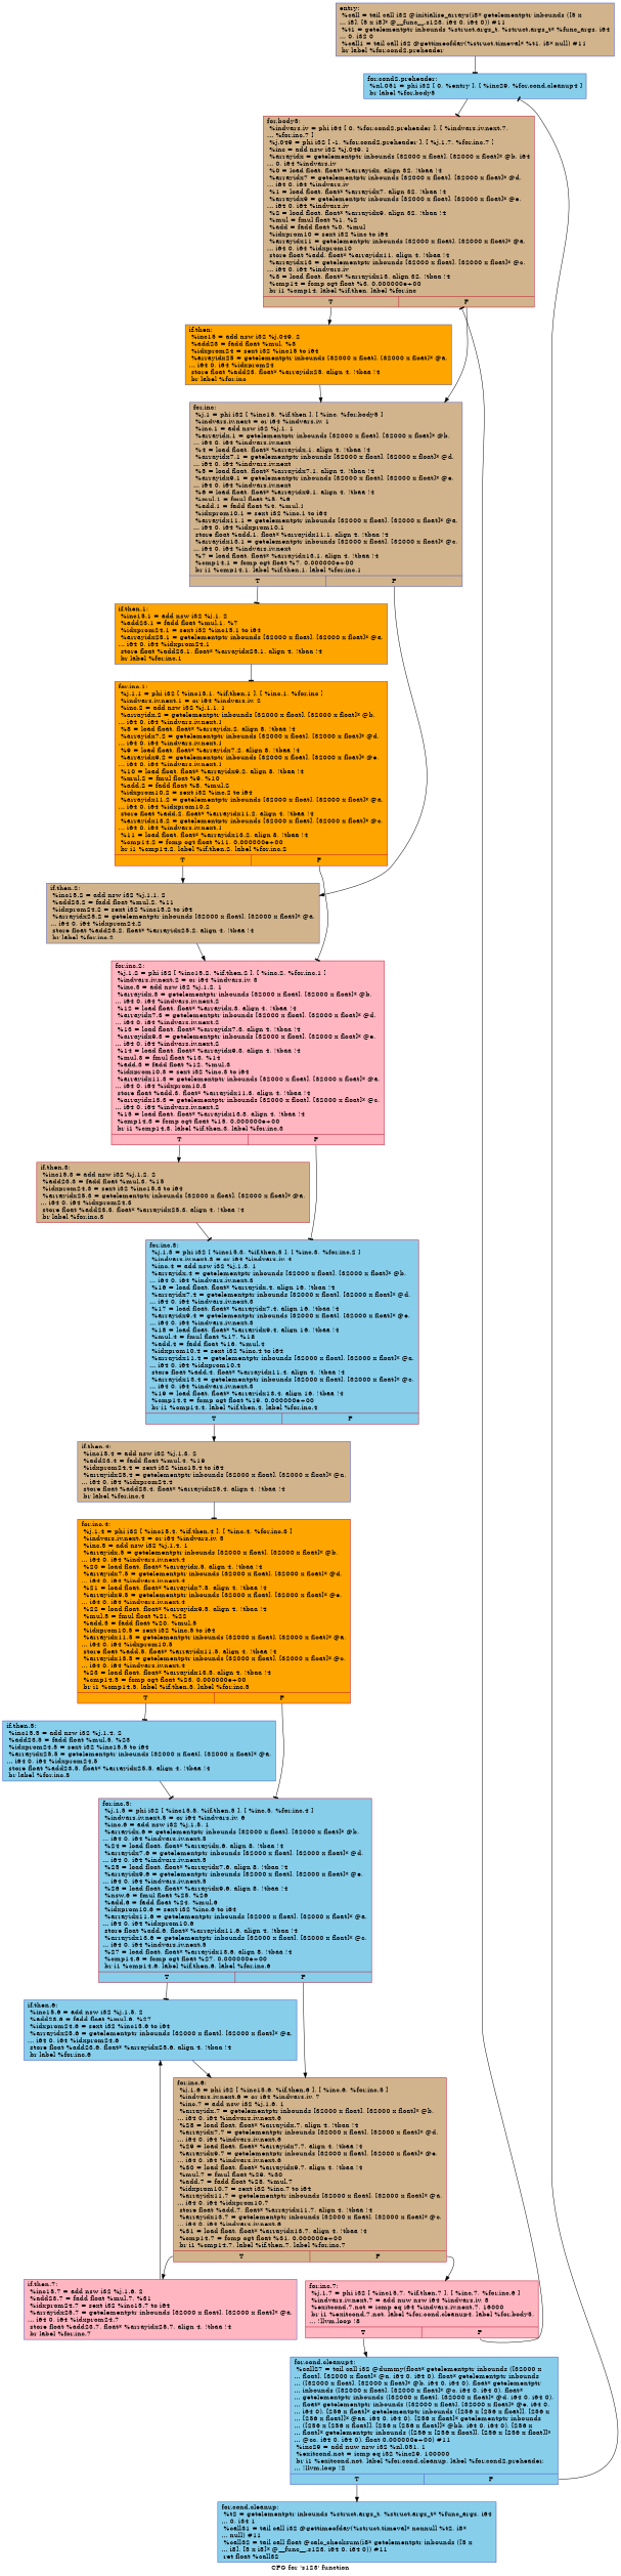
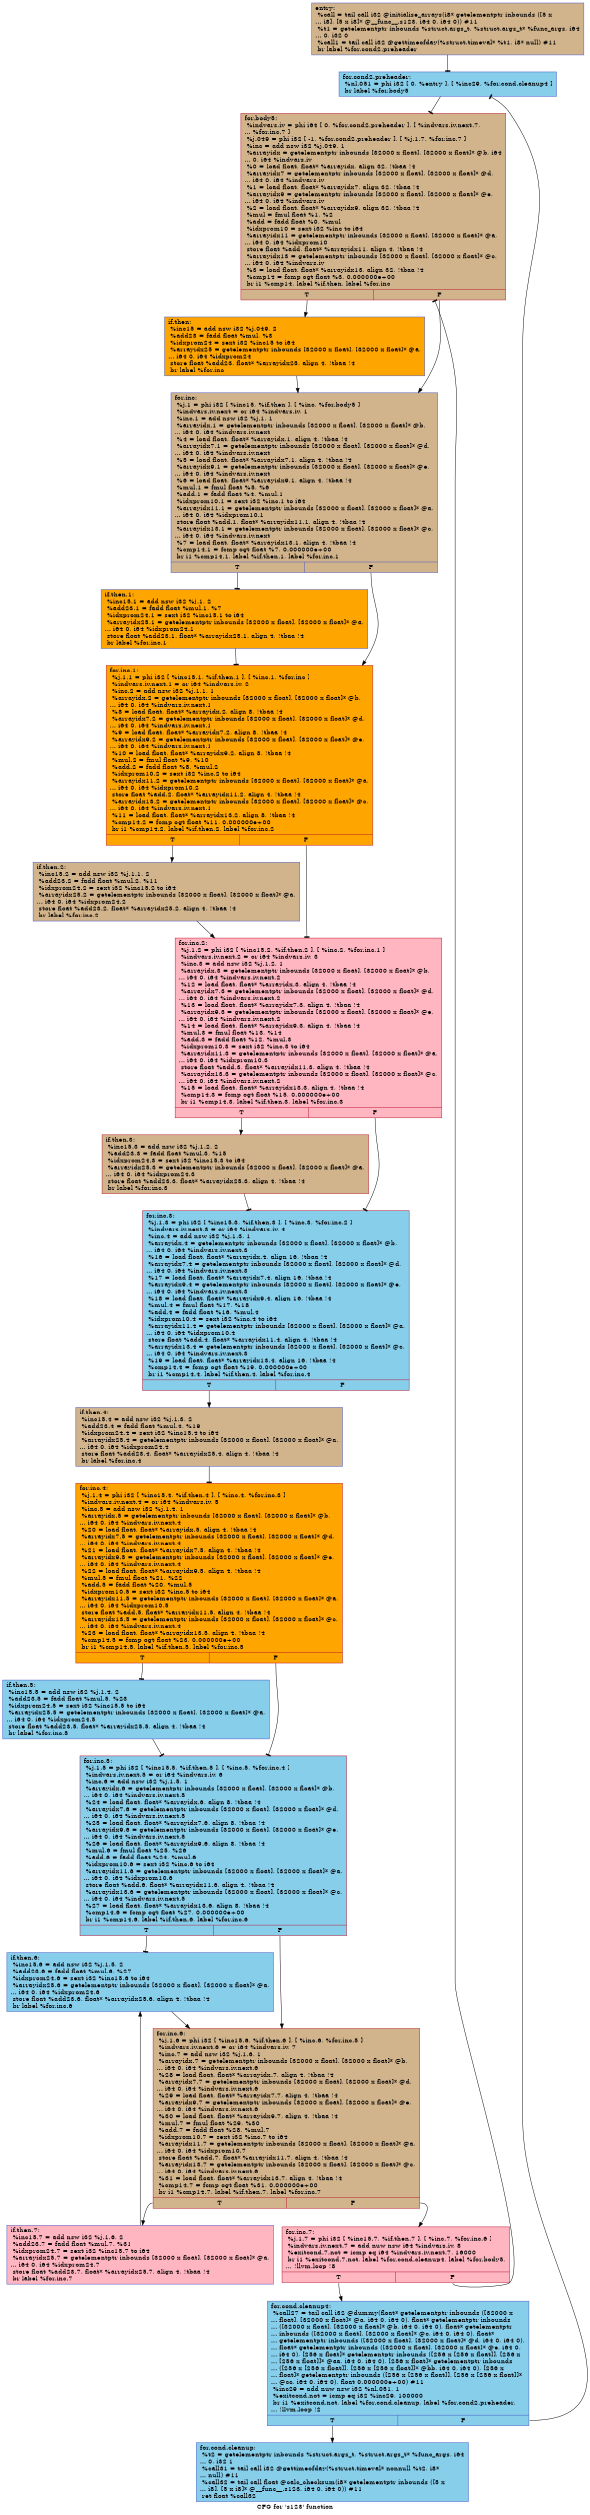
  digraph {
    label="CFG for 's123' function"
    node [color="#3d50c3ff" fillcolor=tan shape=record style=filled]
    edge [arrowhead=normal]
    n1 [label="{entry:\l  %call = tail call i32 @initialise_arrays(i8* getelementptr inbounds ([5 x\l... i8], [5 x i8]* @__func__.s123, i64 0, i64 0)) #11\l  %t1 = getelementptr inbounds %struct.args_t, %struct.args_t* %func_args, i64\l... 0, i32 0\l  %call1 = tail call i32 @gettimeofday(%struct.timeval* %t1, i8* null) #11\l  br label %for.cond2.preheader\l}"]
    n2 [fillcolor=skyblue label="{for.cond2.preheader:                              \l  %nl.051 = phi i32 [ 0, %entry ], [ %inc29, %for.cond.cleanup4 ]\l  br label %for.body5\l}"]
    n3 [color="#b70d28ff" label="{for.body5:                                        \l  %indvars.iv = phi i64 [ 0, %for.cond2.preheader ], [ %indvars.iv.next.7,\l... %for.inc.7 ]\l  %j.049 = phi i32 [ -1, %for.cond2.preheader ], [ %j.1.7, %for.inc.7 ]\l  %inc = add nsw i32 %j.049, 1\l  %arrayidx = getelementptr inbounds [32000 x float], [32000 x float]* @b, i64\l... 0, i64 %indvars.iv\l  %0 = load float, float* %arrayidx, align 32, !tbaa !4\l  %arrayidx7 = getelementptr inbounds [32000 x float], [32000 x float]* @d,\l... i64 0, i64 %indvars.iv\l  %1 = load float, float* %arrayidx7, align 32, !tbaa !4\l  %arrayidx9 = getelementptr inbounds [32000 x float], [32000 x float]* @e,\l... i64 0, i64 %indvars.iv\l  %2 = load float, float* %arrayidx9, align 32, !tbaa !4\l  %mul = fmul float %1, %2\l  %add = fadd float %0, %mul\l  %idxprom10 = sext i32 %inc to i64\l  %arrayidx11 = getelementptr inbounds [32000 x float], [32000 x float]* @a,\l... i64 0, i64 %idxprom10\l  store float %add, float* %arrayidx11, align 4, !tbaa !4\l  %arrayidx13 = getelementptr inbounds [32000 x float], [32000 x float]* @c,\l... i64 0, i64 %indvars.iv\l  %3 = load float, float* %arrayidx13, align 32, !tbaa !4\l  %cmp14 = fcmp ogt float %3, 0.000000e+00\l  br i1 %cmp14, label %if.then, label %for.inc\l|{<s0>T|<s1>F}}"]
    n4 [fillcolor=orange label="{if.then:                                          \l  %inc15 = add nsw i32 %j.049, 2\l  %add23 = fadd float %mul, %3\l  %idxprom24 = sext i32 %inc15 to i64\l  %arrayidx25 = getelementptr inbounds [32000 x float], [32000 x float]* @a,\l... i64 0, i64 %idxprom24\l  store float %add23, float* %arrayidx25, align 4, !tbaa !4\l  br label %for.inc\l}"]
    n5 [label="{for.inc:                                          \l  %j.1 = phi i32 [ %inc15, %if.then ], [ %inc, %for.body5 ]\l  %indvars.iv.next = or i64 %indvars.iv, 1\l  %inc.1 = add nsw i32 %j.1, 1\l  %arrayidx.1 = getelementptr inbounds [32000 x float], [32000 x float]* @b,\l... i64 0, i64 %indvars.iv.next\l  %4 = load float, float* %arrayidx.1, align 4, !tbaa !4\l  %arrayidx7.1 = getelementptr inbounds [32000 x float], [32000 x float]* @d,\l... i64 0, i64 %indvars.iv.next\l  %5 = load float, float* %arrayidx7.1, align 4, !tbaa !4\l  %arrayidx9.1 = getelementptr inbounds [32000 x float], [32000 x float]* @e,\l... i64 0, i64 %indvars.iv.next\l  %6 = load float, float* %arrayidx9.1, align 4, !tbaa !4\l  %mul.1 = fmul float %5, %6\l  %add.1 = fadd float %4, %mul.1\l  %idxprom10.1 = sext i32 %inc.1 to i64\l  %arrayidx11.1 = getelementptr inbounds [32000 x float], [32000 x float]* @a,\l... i64 0, i64 %idxprom10.1\l  store float %add.1, float* %arrayidx11.1, align 4, !tbaa !4\l  %arrayidx13.1 = getelementptr inbounds [32000 x float], [32000 x float]* @c,\l... i64 0, i64 %indvars.iv.next\l  %7 = load float, float* %arrayidx13.1, align 4, !tbaa !4\l  %cmp14.1 = fcmp ogt float %7, 0.000000e+00\l  br i1 %cmp14.1, label %if.then.1, label %for.inc.1\l|{<s0>T|<s1>F}}"]
    n6 [fillcolor=orange label="{if.then.1:                                        \l  %inc15.1 = add nsw i32 %j.1, 2\l  %add23.1 = fadd float %mul.1, %7\l  %idxprom24.1 = sext i32 %inc15.1 to i64\l  %arrayidx25.1 = getelementptr inbounds [32000 x float], [32000 x float]* @a,\l... i64 0, i64 %idxprom24.1\l  store float %add23.1, float* %arrayidx25.1, align 4, !tbaa !4\l  br label %for.inc.1\l}"]
    n7 [color="#b70d28ff" fillcolor=orange label="{for.inc.1:                                        \l  %j.1.1 = phi i32 [ %inc15.1, %if.then.1 ], [ %inc.1, %for.inc ]\l  %indvars.iv.next.1 = or i64 %indvars.iv, 2\l  %inc.2 = add nsw i32 %j.1.1, 1\l  %arrayidx.2 = getelementptr inbounds [32000 x float], [32000 x float]* @b,\l... i64 0, i64 %indvars.iv.next.1\l  %8 = load float, float* %arrayidx.2, align 8, !tbaa !4\l  %arrayidx7.2 = getelementptr inbounds [32000 x float], [32000 x float]* @d,\l... i64 0, i64 %indvars.iv.next.1\l  %9 = load float, float* %arrayidx7.2, align 8, !tbaa !4\l  %arrayidx9.2 = getelementptr inbounds [32000 x float], [32000 x float]* @e,\l... i64 0, i64 %indvars.iv.next.1\l  %10 = load float, float* %arrayidx9.2, align 8, !tbaa !4\l  %mul.2 = fmul float %9, %10\l  %add.2 = fadd float %8, %mul.2\l  %idxprom10.2 = sext i32 %inc.2 to i64\l  %arrayidx11.2 = getelementptr inbounds [32000 x float], [32000 x float]* @a,\l... i64 0, i64 %idxprom10.2\l  store float %add.2, float* %arrayidx11.2, align 4, !tbaa !4\l  %arrayidx13.2 = getelementptr inbounds [32000 x float], [32000 x float]* @c,\l... i64 0, i64 %indvars.iv.next.1\l  %11 = load float, float* %arrayidx13.2, align 8, !tbaa !4\l  %cmp14.2 = fcmp ogt float %11, 0.000000e+00\l  br i1 %cmp14.2, label %if.then.2, label %for.inc.2\l|{<s0>T|<s1>F}}"]
-   n8 [fillcolor=skyblue label="{for.cond.cleanup:                                 \l  %t2 = getelementptr inbounds %struct.args_t, %struct.args_t* %func_args, i64\l... 0, i34 1\l  %call31 = tail call i32 @gettimeofday(%struct.timeval* nonnull %t2, i8*\l... null) #11\l  %call32 = tail call float @calc_checksum(i8* getelementptr inbounds ([5 x\l... i8], [5 x i8]* @__func__.s123, i64 0, i64 0)) #11\l  ret float %call32\l}"]
+   n8 [fillcolor=skyblue label="{for.cond.cleanup:                                 \l  %t2 = getelementptr inbounds %struct.args_t, %struct.args_t* %func_args, i64\l... 0, i32 1\l  %call31 = tail call i32 @gettimeofday(%struct.timeval* nonnull %t2, i8*\l... null) #11\l  %call32 = tail call float @calc_checksum(i8* getelementptr inbounds ([5 x\l... i8], [5 x i8]* @__func__.s123, i64 0, i64 0)) #11\l  ret float %call32\l}"]
    n9 [fillcolor=skyblue label="{for.cond.cleanup4:                                \l  %call27 = tail call i32 @dummy(float* getelementptr inbounds ([32000 x\l... float], [32000 x float]* @a, i64 0, i64 0), float* getelementptr inbounds\l... ([32000 x float], [32000 x float]* @b, i64 0, i64 0), float* getelementptr\l... inbounds ([32000 x float], [32000 x float]* @c, i64 0, i64 0), float*\l... getelementptr inbounds ([32000 x float], [32000 x float]* @d, i64 0, i64 0),\l... float* getelementptr inbounds ([32000 x float], [32000 x float]* @e, i64 0,\l... i64 0), [256 x float]* getelementptr inbounds ([256 x [256 x float]], [256 x\l... [256 x float]]* @aa, i64 0, i64 0), [256 x float]* getelementptr inbounds\l... ([256 x [256 x float]], [256 x [256 x float]]* @bb, i64 0, i64 0), [256 x\l... float]* getelementptr inbounds ([256 x [256 x float]], [256 x [256 x float]]*\l... @cc, i64 0, i64 0), float 0.000000e+00) #11\l  %inc29 = add nuw nsw i32 %nl.051, 1\l  %exitcond.not = icmp eq i32 %inc29, 100000\l  br i1 %exitcond.not, label %for.cond.cleanup, label %for.cond2.preheader,\l... !llvm.loop !2\l|{<s0>T|<s1>F}}"]
    n10 [label="{if.then.2:                                        \l  %inc15.2 = add nsw i32 %j.1.1, 2\l  %add23.2 = fadd float %mul.2, %11\l  %idxprom24.2 = sext i32 %inc15.2 to i64\l  %arrayidx25.2 = getelementptr inbounds [32000 x float], [32000 x float]* @a,\l... i64 0, i64 %idxprom24.2\l  store float %add23.2, float* %arrayidx25.2, align 4, !tbaa !4\l  br label %for.inc.2\l}"]
    n11 [color="#b70d28ff" fillcolor=lightpink label="{for.inc.2:                                        \l  %j.1.2 = phi i32 [ %inc15.2, %if.then.2 ], [ %inc.2, %for.inc.1 ]\l  %indvars.iv.next.2 = or i64 %indvars.iv, 3\l  %inc.3 = add nsw i32 %j.1.2, 1\l  %arrayidx.3 = getelementptr inbounds [32000 x float], [32000 x float]* @b,\l... i64 0, i64 %indvars.iv.next.2\l  %12 = load float, float* %arrayidx.3, align 4, !tbaa !4\l  %arrayidx7.3 = getelementptr inbounds [32000 x float], [32000 x float]* @d,\l... i64 0, i64 %indvars.iv.next.2\l  %13 = load float, float* %arrayidx7.3, align 4, !tbaa !4\l  %arrayidx9.3 = getelementptr inbounds [32000 x float], [32000 x float]* @e,\l... i64 0, i64 %indvars.iv.next.2\l  %14 = load float, float* %arrayidx9.3, align 4, !tbaa !4\l  %mul.3 = fmul float %13, %14\l  %add.3 = fadd float %12, %mul.3\l  %idxprom10.3 = sext i32 %inc.3 to i64\l  %arrayidx11.3 = getelementptr inbounds [32000 x float], [32000 x float]* @a,\l... i64 0, i64 %idxprom10.3\l  store float %add.3, float* %arrayidx11.3, align 4, !tbaa !4\l  %arrayidx13.3 = getelementptr inbounds [32000 x float], [32000 x float]* @c,\l... i64 0, i64 %indvars.iv.next.2\l  %15 = load float, float* %arrayidx13.3, align 4, !tbaa !4\l  %cmp14.3 = fcmp ogt float %15, 0.000000e+00\l  br i1 %cmp14.3, label %if.then.3, label %for.inc.3\l|{<s0>T|<s1>F}}"]
    n12 [color="#b70d28ff" label="{if.then.3:                                        \l  %inc15.3 = add nsw i32 %j.1.2, 2\l  %add23.3 = fadd float %mul.3, %15\l  %idxprom24.3 = sext i32 %inc15.3 to i64\l  %arrayidx25.3 = getelementptr inbounds [32000 x float], [32000 x float]* @a,\l... i64 0, i64 %idxprom24.3\l  store float %add23.3, float* %arrayidx25.3, align 4, !tbaa !4\l  br label %for.inc.3\l}"]
    n13 [color="#b70d28ff" fillcolor=skyblue label="{for.inc.3:                                        \l  %j.1.3 = phi i32 [ %inc15.3, %if.then.3 ], [ %inc.3, %for.inc.2 ]\l  %indvars.iv.next.3 = or i64 %indvars.iv, 4\l  %inc.4 = add nsw i32 %j.1.3, 1\l  %arrayidx.4 = getelementptr inbounds [32000 x float], [32000 x float]* @b,\l... i64 0, i64 %indvars.iv.next.3\l  %16 = load float, float* %arrayidx.4, align 16, !tbaa !4\l  %arrayidx7.4 = getelementptr inbounds [32000 x float], [32000 x float]* @d,\l... i64 0, i64 %indvars.iv.next.3\l  %17 = load float, float* %arrayidx7.4, align 16, !tbaa !4\l  %arrayidx9.4 = getelementptr inbounds [32000 x float], [32000 x float]* @e,\l... i64 0, i64 %indvars.iv.next.3\l  %18 = load float, float* %arrayidx9.4, align 16, !tbaa !4\l  %mul.4 = fmul float %17, %18\l  %add.4 = fadd float %16, %mul.4\l  %idxprom10.4 = sext i32 %inc.4 to i64\l  %arrayidx11.4 = getelementptr inbounds [32000 x float], [32000 x float]* @a,\l... i64 0, i64 %idxprom10.4\l  store float %add.4, float* %arrayidx11.4, align 4, !tbaa !4\l  %arrayidx13.4 = getelementptr inbounds [32000 x float], [32000 x float]* @c,\l... i64 0, i64 %indvars.iv.next.3\l  %19 = load float, float* %arrayidx13.4, align 16, !tbaa !4\l  %cmp14.4 = fcmp ogt float %19, 0.000000e+00\l  br i1 %cmp14.4, label %if.then.4, label %for.inc.4\l|{<s0>T|<s1>F}}"]
    n14 [label="{if.then.4:                                        \l  %inc15.4 = add nsw i32 %j.1.3, 2\l  %add23.4 = fadd float %mul.4, %19\l  %idxprom24.4 = sext i32 %inc15.4 to i64\l  %arrayidx25.4 = getelementptr inbounds [32000 x float], [32000 x float]* @a,\l... i64 0, i64 %idxprom24.4\l  store float %add23.4, float* %arrayidx25.4, align 4, !tbaa !4\l  br label %for.inc.4\l}"]
    n15 [color="#b70d28ff" fillcolor=orange label="{for.inc.4:                                        \l  %j.1.4 = phi i32 [ %inc15.4, %if.then.4 ], [ %inc.4, %for.inc.3 ]\l  %indvars.iv.next.4 = or i64 %indvars.iv, 5\l  %inc.5 = add nsw i32 %j.1.4, 1\l  %arrayidx.5 = getelementptr inbounds [32000 x float], [32000 x float]* @b,\l... i64 0, i64 %indvars.iv.next.4\l  %20 = load float, float* %arrayidx.5, align 4, !tbaa !4\l  %arrayidx7.5 = getelementptr inbounds [32000 x float], [32000 x float]* @d,\l... i64 0, i64 %indvars.iv.next.4\l  %21 = load float, float* %arrayidx7.5, align 4, !tbaa !4\l  %arrayidx9.5 = getelementptr inbounds [32000 x float], [32000 x float]* @e,\l... i64 0, i64 %indvars.iv.next.4\l  %22 = load float, float* %arrayidx9.5, align 4, !tbaa !4\l  %mul.5 = fmul float %21, %22\l  %add.5 = fadd float %20, %mul.5\l  %idxprom10.5 = sext i32 %inc.5 to i64\l  %arrayidx11.5 = getelementptr inbounds [32000 x float], [32000 x float]* @a,\l... i64 0, i64 %idxprom10.5\l  store float %add.5, float* %arrayidx11.5, align 4, !tbaa !4\l  %arrayidx13.5 = getelementptr inbounds [32000 x float], [32000 x float]* @c,\l... i64 0, i64 %indvars.iv.next.4\l  %23 = load float, float* %arrayidx13.5, align 4, !tbaa !4\l  %cmp14.5 = fcmp ogt float %23, 0.000000e+00\l  br i1 %cmp14.5, label %if.then.5, label %for.inc.5\l|{<s0>T|<s1>F}}"]
    n16 [fillcolor=skyblue label="{if.then.5:                                        \l  %inc15.5 = add nsw i32 %j.1.4, 2\l  %add23.5 = fadd float %mul.5, %23\l  %idxprom24.5 = sext i32 %inc15.5 to i64\l  %arrayidx25.5 = getelementptr inbounds [32000 x float], [32000 x float]* @a,\l... i64 0, i64 %idxprom24.5\l  store float %add23.5, float* %arrayidx25.5, align 4, !tbaa !4\l  br label %for.inc.5\l}"]
-   n17 [color="#b70d28ff" fillcolor=skyblue label="{for.inc.5:                                        \l  %j.1.5 = phi i32 [ %inc15.5, %if.then.5 ], [ %inc.5, %for.inc.4 ]\l  %indvars.iv.next.5 = or i64 %indvars.iv, 6\l  %inc.6 = add nsw i32 %j.1.5, 1\l  %arrayidx.6 = getelementptr inbounds [32000 x float], [32000 x float]* @b,\l... i64 0, i64 %indvars.iv.next.5\l  %24 = load float, float* %arrayidx.6, align 8, !tbaa !4\l  %arrayidx7.6 = getelementptr inbounds [32000 x float], [32000 x float]* @d,\l... i64 0, i64 %indvars.iv.next.5\l  %25 = load float, float* %arrayidx7.6, align 8, !tbaa !4\l  %arrayidx9.6 = getelementptr inbounds [32000 x float], [32000 x float]* @e,\l... i64 0, i64 %indvars.iv.next.5\l  %26 = load float, float* %arrayidx9.6, align 8, !tbaa !4\l  %nsw.6 = fmul float %25, %26\l  %add.6 = fadd float %24, %mul.6\l  %idxprom10.6 = sext i32 %inc.6 to i64\l  %arrayidx11.6 = getelementptr inbounds [32000 x float], [32000 x float]* @a,\l... i64 0, i64 %idxprom10.6\l  store float %add.6, float* %arrayidx11.6, align 4, !tbaa !4\l  %arrayidx13.6 = getelementptr inbounds [32000 x float], [32000 x float]* @c,\l... i64 0, i64 %indvars.iv.next.5\l  %27 = load float, float* %arrayidx13.6, align 8, !tbaa !4\l  %cmp14.6 = fcmp ogt float %27, 0.000000e+00\l  br i1 %cmp14.6, label %if.then.6, label %for.inc.6\l|{<s0>T|<s1>F}}"]
+   n17 [color="#b70d28ff" fillcolor=skyblue label="{for.inc.5:                                        \l  %j.1.5 = phi i32 [ %inc15.5, %if.then.5 ], [ %inc.5, %for.inc.4 ]\l  %indvars.iv.next.5 = or i64 %indvars.iv, 6\l  %inc.6 = add nsw i32 %j.1.5, 1\l  %arrayidx.6 = getelementptr inbounds [32000 x float], [32000 x float]* @b,\l... i64 0, i64 %indvars.iv.next.5\l  %24 = load float, float* %arrayidx.6, align 8, !tbaa !4\l  %arrayidx7.6 = getelementptr inbounds [32000 x float], [32000 x float]* @d,\l... i64 0, i64 %indvars.iv.next.5\l  %25 = load float, float* %arrayidx7.6, align 8, !tbaa !4\l  %arrayidx9.6 = getelementptr inbounds [32000 x float], [32000 x float]* @e,\l... i64 0, i64 %indvars.iv.next.5\l  %26 = load float, float* %arrayidx9.6, align 8, !tbaa !4\l  %mul.6 = fmul float %25, %26\l  %add.6 = fadd float %24, %mul.6\l  %idxprom10.6 = sext i32 %inc.6 to i64\l  %arrayidx11.6 = getelementptr inbounds [32000 x float], [32000 x float]* @a,\l... i64 0, i64 %idxprom10.6\l  store float %add.6, float* %arrayidx11.6, align 4, !tbaa !4\l  %arrayidx13.6 = getelementptr inbounds [32000 x float], [32000 x float]* @c,\l... i64 0, i64 %indvars.iv.next.5\l  %27 = load float, float* %arrayidx13.6, align 8, !tbaa !4\l  %cmp14.6 = fcmp ogt float %27, 0.000000e+00\l  br i1 %cmp14.6, label %if.then.6, label %for.inc.6\l|{<s0>T|<s1>F}}"]
    n18 [fillcolor=skyblue label="{if.then.6:                                        \l  %inc15.6 = add nsw i32 %j.1.5, 2\l  %add23.6 = fadd float %mul.6, %27\l  %idxprom24.6 = sext i32 %inc15.6 to i64\l  %arrayidx25.6 = getelementptr inbounds [32000 x float], [32000 x float]* @a,\l... i64 0, i64 %idxprom24.6\l  store float %add23.6, float* %arrayidx25.6, align 4, !tbaa !4\l  br label %for.inc.6\l}"]
    n19 [color="#b70d28ff" label="{for.inc.6:                                        \l  %j.1.6 = phi i32 [ %inc15.6, %if.then.6 ], [ %inc.6, %for.inc.5 ]\l  %indvars.iv.next.6 = or i64 %indvars.iv, 7\l  %inc.7 = add nsw i32 %j.1.6, 1\l  %arrayidx.7 = getelementptr inbounds [32000 x float], [32000 x float]* @b,\l... i64 0, i64 %indvars.iv.next.6\l  %28 = load float, float* %arrayidx.7, align 4, !tbaa !4\l  %arrayidx7.7 = getelementptr inbounds [32000 x float], [32000 x float]* @d,\l... i64 0, i64 %indvars.iv.next.6\l  %29 = load float, float* %arrayidx7.7, align 4, !tbaa !4\l  %arrayidx9.7 = getelementptr inbounds [32000 x float], [32000 x float]* @e,\l... i64 0, i64 %indvars.iv.next.6\l  %30 = load float, float* %arrayidx9.7, align 4, !tbaa !4\l  %mul.7 = fmul float %29, %30\l  %add.7 = fadd float %28, %mul.7\l  %idxprom10.7 = sext i32 %inc.7 to i64\l  %arrayidx11.7 = getelementptr inbounds [32000 x float], [32000 x float]* @a,\l... i64 0, i64 %idxprom10.7\l  store float %add.7, float* %arrayidx11.7, align 4, !tbaa !4\l  %arrayidx13.7 = getelementptr inbounds [32000 x float], [32000 x float]* @c,\l... i64 0, i64 %indvars.iv.next.6\l  %31 = load float, float* %arrayidx13.7, align 4, !tbaa !4\l  %cmp14.7 = fcmp ogt float %31, 0.000000e+00\l  br i1 %cmp14.7, label %if.then.7, label %for.inc.7\l|{<s0>T|<s1>F}}"]
    n20 [fillcolor=lightpink label="{if.then.7:                                        \l  %inc15.7 = add nsw i32 %j.1.6, 2\l  %add23.7 = fadd float %mul.7, %31\l  %idxprom24.7 = sext i32 %inc15.7 to i64\l  %arrayidx25.7 = getelementptr inbounds [32000 x float], [32000 x float]* @a,\l... i64 0, i64 %idxprom24.7\l  store float %add23.7, float* %arrayidx25.7, align 4, !tbaa !4\l  br label %for.inc.7\l}"]
    n21 [color="#b70d28ff" fillcolor=lightpink label="{for.inc.7:                                        \l  %j.1.7 = phi i32 [ %inc15.7, %if.then.7 ], [ %inc.7, %for.inc.6 ]\l  %indvars.iv.next.7 = add nuw nsw i64 %indvars.iv, 8\l  %exitcond.7.not = icmp eq i64 %indvars.iv.next.7, 16000\l  br i1 %exitcond.7.not, label %for.cond.cleanup4, label %for.body5,\l... !llvm.loop !8\l|{<s0>T|<s1>F}}"]
    n1 -> n2 [arrowhead=tee]
    n2 -> n3 [arrowhead=tee]
    n3 -> n4 [tailport=s0]
    n3 -> n5 [tailport=s1]
    n4 -> n5
    n5 -> n6 [arrowhead=tee tailport=s0]
-   n5 -> n10 [tailport=s1]
+   n5 -> n7 [tailport=s1]
    n6 -> n7 [arrowhead=tee]
    n7 -> n10 [tailport=s0]
    n7 -> n11 [arrowhead=tee tailport=s1]
    n9 -> n2 [arrowhead=tee tailport=s1]
    n9 -> n8 [tailport=s0]
    n10 -> n11
    n11 -> n12 [tailport=s0]
    n11 -> n13 [arrowhead=tee tailport=s1]
    n12 -> n13 [arrowhead=tee]
    n13 -> n14 [tailport=s0]
    n14 -> n15 [arrowhead=tee]
    n15 -> n16 [arrowhead=tee tailport=s0]
    n15 -> n17 [arrowhead=tee tailport=s1]
    n16 -> n17 [arrowhead=tee]
    n17 -> n18 [arrowhead=tee tailport=s0]
    n17 -> n19 [tailport=s1]
    n18 -> n19
    n19 -> n20 [tailport=s0]
    n19 -> n21 [tailport=s1]
    n20 -> n18
    n21 -> n3 [arrowhead=tee tailport=s1]
    n21 -> n9 [tailport=s0]
  }
